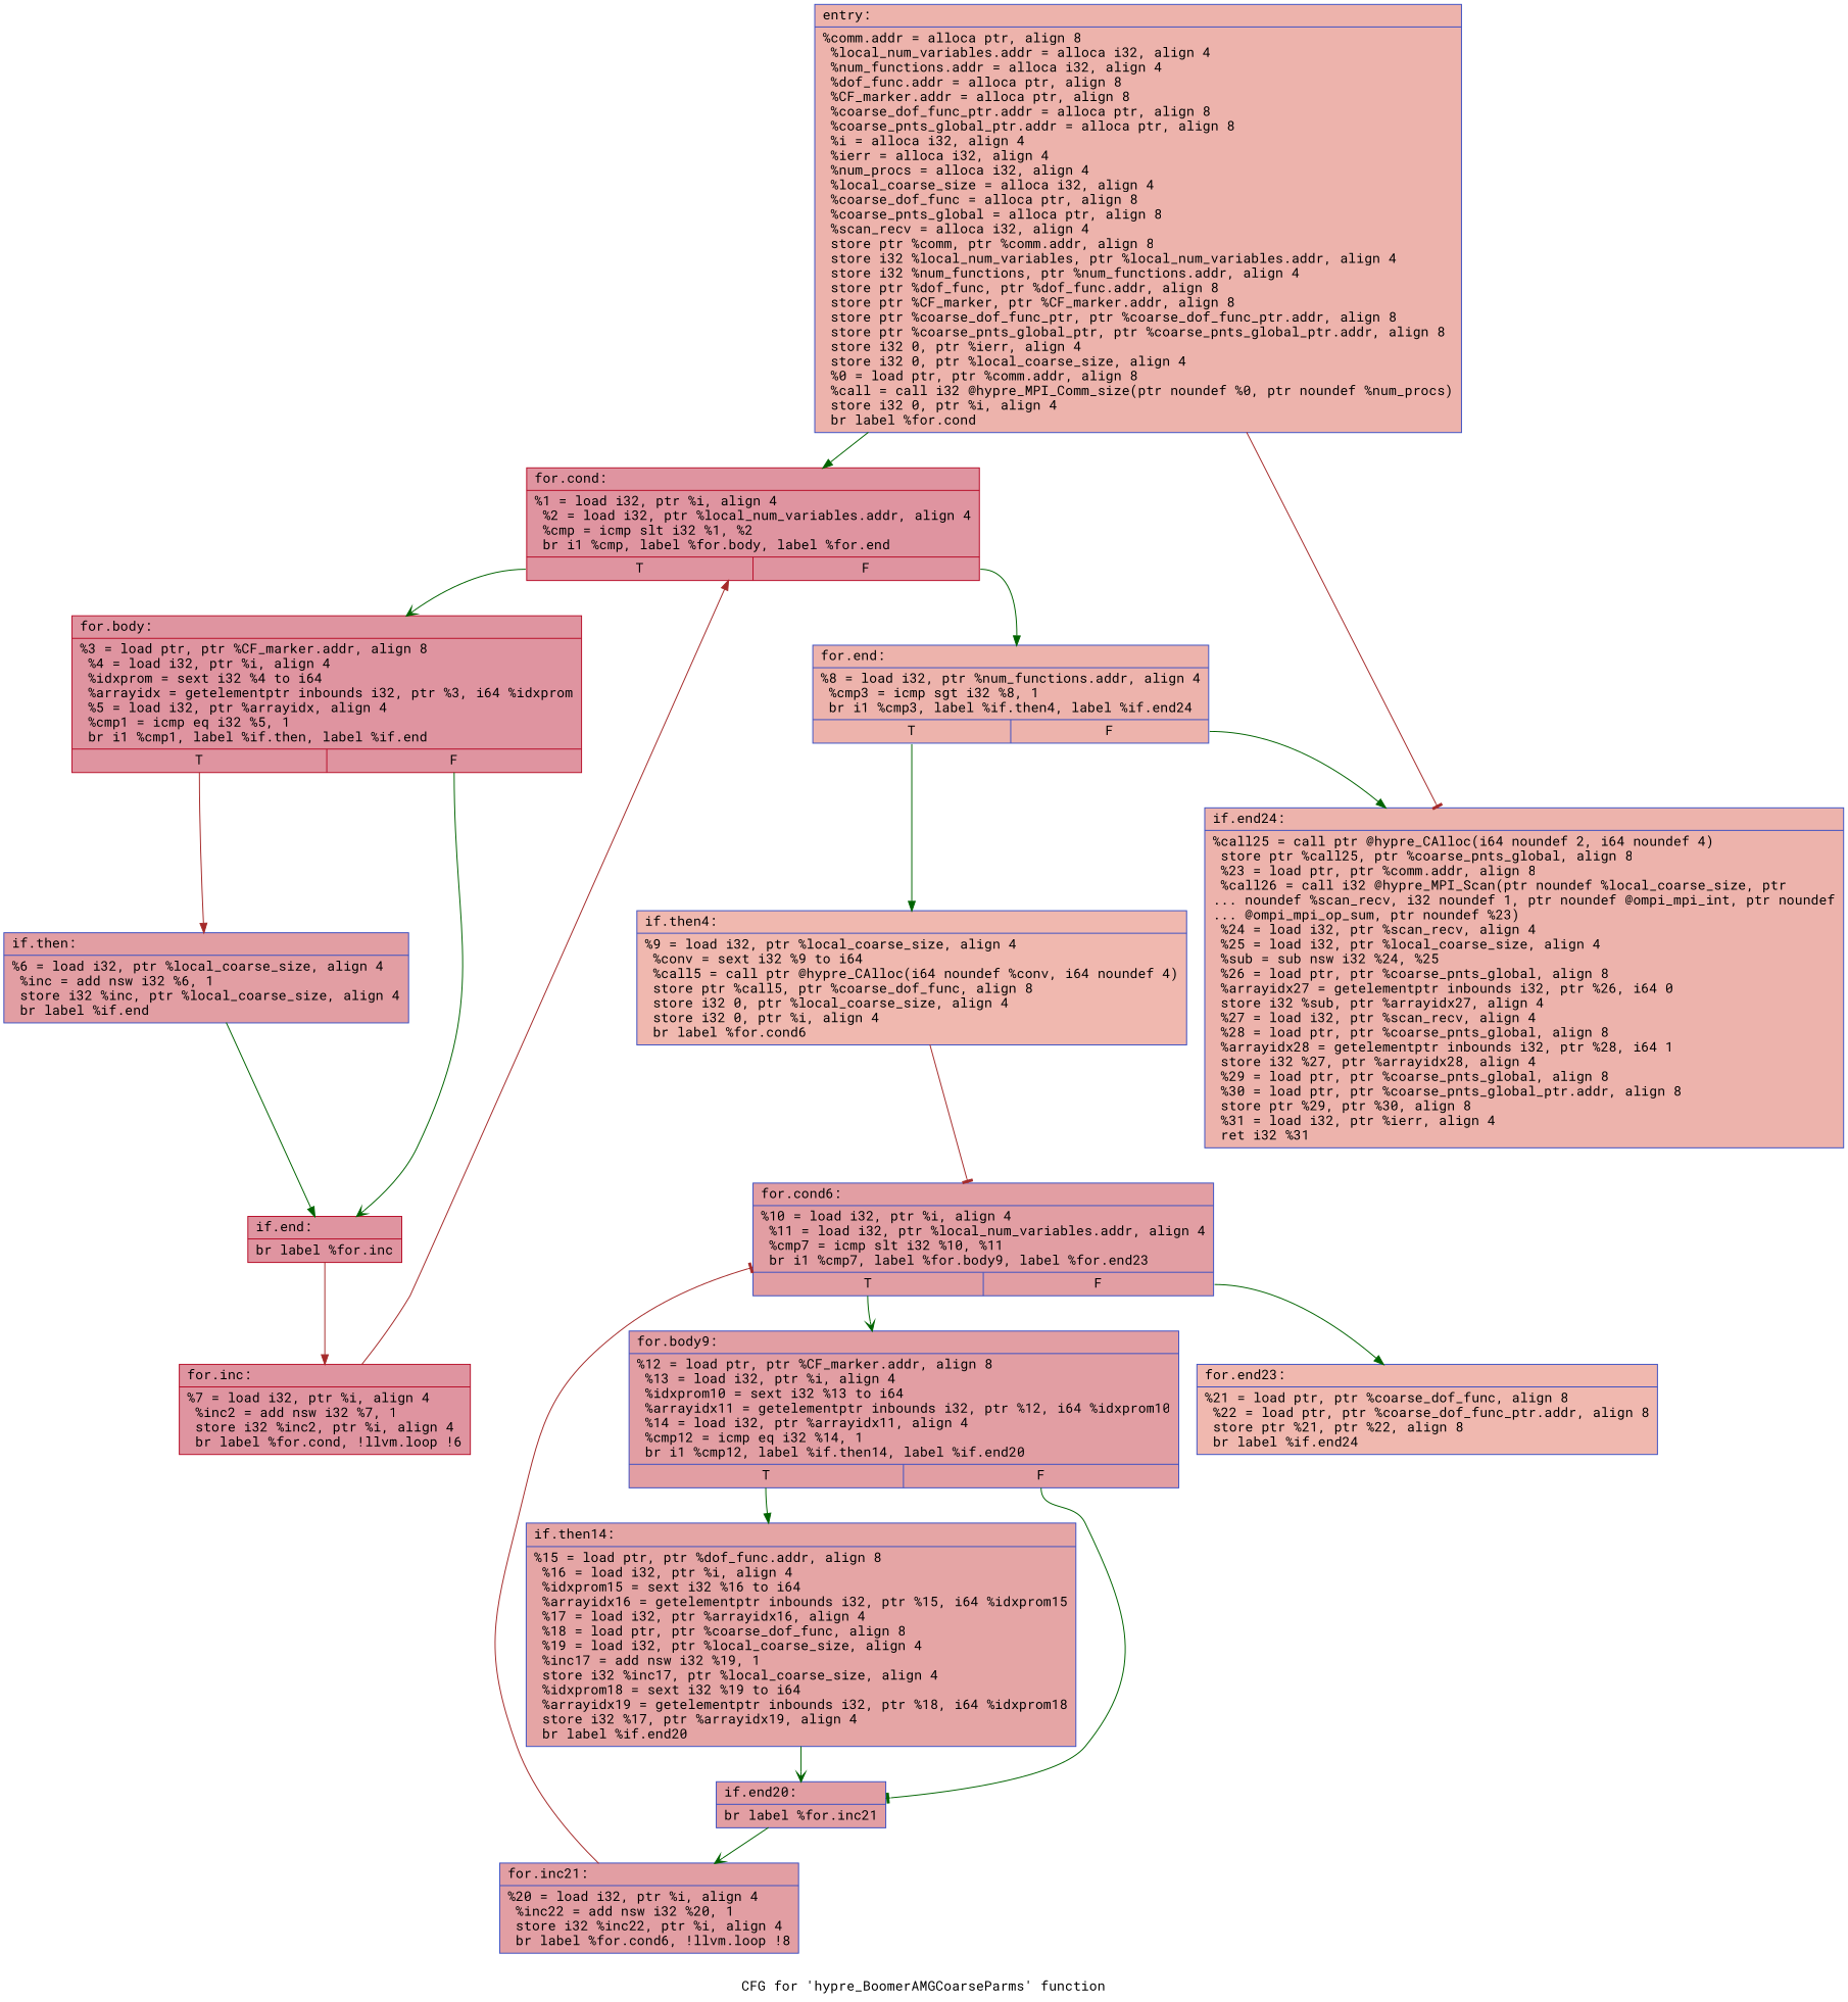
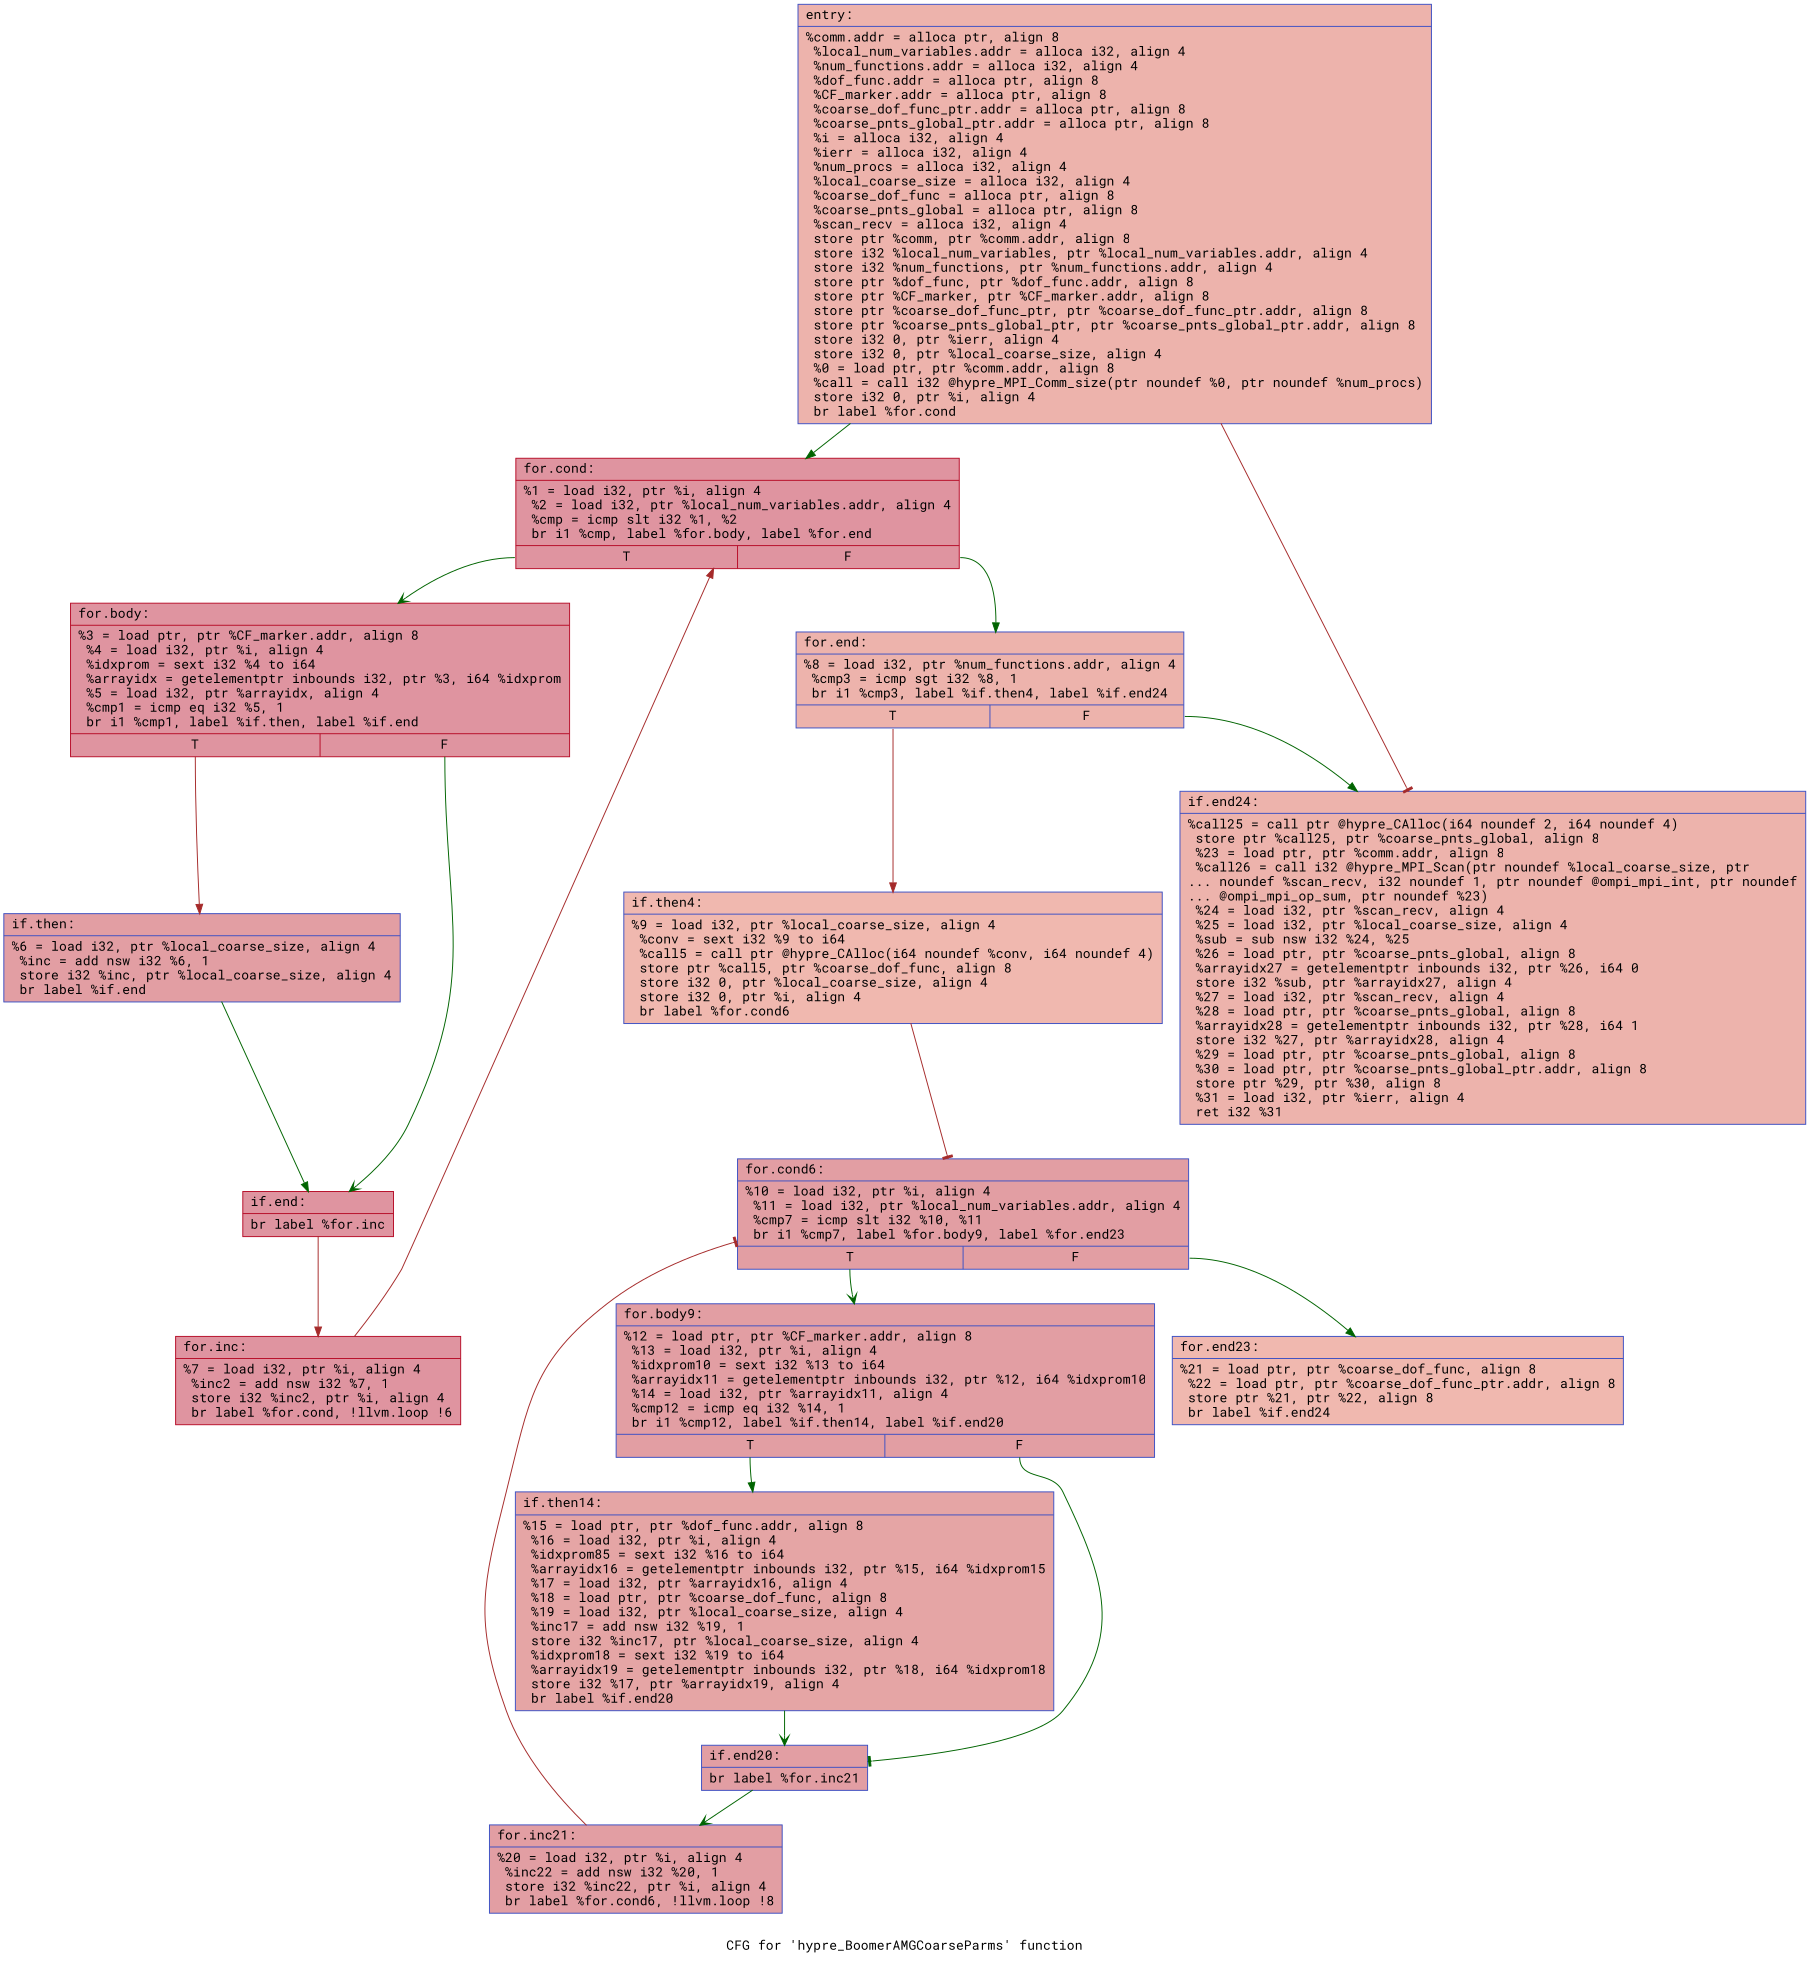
  digraph {
    fontname="Roboto Mono"
    label="CFG for 'hypre_BoomerAMGCoarseParms' function"
    node [color="#3d50c3ff" fillcolor="#be242e70" fontname="Roboto Mono" shape=record style=filled]
    edge [arrowhead=normal color=darkgreen fontname="Roboto Mono"]
    n1 [fillcolor="#d6524470" label="{entry:\l|  %comm.addr = alloca ptr, align 8\l  %local_num_variables.addr = alloca i32, align 4\l  %num_functions.addr = alloca i32, align 4\l  %dof_func.addr = alloca ptr, align 8\l  %CF_marker.addr = alloca ptr, align 8\l  %coarse_dof_func_ptr.addr = alloca ptr, align 8\l  %coarse_pnts_global_ptr.addr = alloca ptr, align 8\l  %i = alloca i32, align 4\l  %ierr = alloca i32, align 4\l  %num_procs = alloca i32, align 4\l  %local_coarse_size = alloca i32, align 4\l  %coarse_dof_func = alloca ptr, align 8\l  %coarse_pnts_global = alloca ptr, align 8\l  %scan_recv = alloca i32, align 4\l  store ptr %comm, ptr %comm.addr, align 8\l  store i32 %local_num_variables, ptr %local_num_variables.addr, align 4\l  store i32 %num_functions, ptr %num_functions.addr, align 4\l  store ptr %dof_func, ptr %dof_func.addr, align 8\l  store ptr %CF_marker, ptr %CF_marker.addr, align 8\l  store ptr %coarse_dof_func_ptr, ptr %coarse_dof_func_ptr.addr, align 8\l  store ptr %coarse_pnts_global_ptr, ptr %coarse_pnts_global_ptr.addr, align 8\l  store i32 0, ptr %ierr, align 4\l  store i32 0, ptr %local_coarse_size, align 4\l  %0 = load ptr, ptr %comm.addr, align 8\l  %call = call i32 @hypre_MPI_Comm_size(ptr noundef %0, ptr noundef %num_procs)\l  store i32 0, ptr %i, align 4\l  br label %for.cond\l}"]
    n2 [color="#b70d28ff" fillcolor="#b70d2870" label="{for.cond:\l|  %1 = load i32, ptr %i, align 4\l  %2 = load i32, ptr %local_num_variables.addr, align 4\l  %cmp = icmp slt i32 %1, %2\l  br i1 %cmp, label %for.body, label %for.end\l|{<s0>T|<s1>F}}"]
    n3 [fillcolor="#d6524470" label="{if.end24:\l|  %call25 = call ptr @hypre_CAlloc(i64 noundef 2, i64 noundef 4)\l  store ptr %call25, ptr %coarse_pnts_global, align 8\l  %23 = load ptr, ptr %comm.addr, align 8\l  %call26 = call i32 @hypre_MPI_Scan(ptr noundef %local_coarse_size, ptr\l... noundef %scan_recv, i32 noundef 1, ptr noundef @ompi_mpi_int, ptr noundef\l... @ompi_mpi_op_sum, ptr noundef %23)\l  %24 = load i32, ptr %scan_recv, align 4\l  %25 = load i32, ptr %local_coarse_size, align 4\l  %sub = sub nsw i32 %24, %25\l  %26 = load ptr, ptr %coarse_pnts_global, align 8\l  %arrayidx27 = getelementptr inbounds i32, ptr %26, i64 0\l  store i32 %sub, ptr %arrayidx27, align 4\l  %27 = load i32, ptr %scan_recv, align 4\l  %28 = load ptr, ptr %coarse_pnts_global, align 8\l  %arrayidx28 = getelementptr inbounds i32, ptr %28, i64 1\l  store i32 %27, ptr %arrayidx28, align 4\l  %29 = load ptr, ptr %coarse_pnts_global, align 8\l  %30 = load ptr, ptr %coarse_pnts_global_ptr.addr, align 8\l  store ptr %29, ptr %30, align 8\l  %31 = load i32, ptr %ierr, align 4\l  ret i32 %31\l}"]
    n4 [color="#b70d28ff" fillcolor="#b70d2870" label="{for.body:\l|  %3 = load ptr, ptr %CF_marker.addr, align 8\l  %4 = load i32, ptr %i, align 4\l  %idxprom = sext i32 %4 to i64\l  %arrayidx = getelementptr inbounds i32, ptr %3, i64 %idxprom\l  %5 = load i32, ptr %arrayidx, align 4\l  %cmp1 = icmp eq i32 %5, 1\l  br i1 %cmp1, label %if.then, label %if.end\l|{<s0>T|<s1>F}}"]
    n5 [fillcolor="#d6524470" label="{for.end:\l|  %8 = load i32, ptr %num_functions.addr, align 4\l  %cmp3 = icmp sgt i32 %8, 1\l  br i1 %cmp3, label %if.then4, label %if.end24\l|{<s0>T|<s1>F}}"]
    n6 [label="{if.then:\l|  %6 = load i32, ptr %local_coarse_size, align 4\l  %inc = add nsw i32 %6, 1\l  store i32 %inc, ptr %local_coarse_size, align 4\l  br label %if.end\l}"]
    n7 [color="#b70d28ff" fillcolor="#b70d2870" label="{if.end:\l|  br label %for.inc\l}"]
    n8 [fillcolor="#dc5d4a70" label="{if.then4:\l|  %9 = load i32, ptr %local_coarse_size, align 4\l  %conv = sext i32 %9 to i64\l  %call5 = call ptr @hypre_CAlloc(i64 noundef %conv, i64 noundef 4)\l  store ptr %call5, ptr %coarse_dof_func, align 8\l  store i32 0, ptr %local_coarse_size, align 4\l  store i32 0, ptr %i, align 4\l  br label %for.cond6\l}"]
    n9 [color="#b70d28ff" fillcolor="#b70d2870" label="{for.inc:\l|  %7 = load i32, ptr %i, align 4\l  %inc2 = add nsw i32 %7, 1\l  store i32 %inc2, ptr %i, align 4\l  br label %for.cond, !llvm.loop !6\l}"]
    n10 [label="{for.cond6:\l|  %10 = load i32, ptr %i, align 4\l  %11 = load i32, ptr %local_num_variables.addr, align 4\l  %cmp7 = icmp slt i32 %10, %11\l  br i1 %cmp7, label %for.body9, label %for.end23\l|{<s0>T|<s1>F}}"]
    n11 [label="{for.body9:\l|  %12 = load ptr, ptr %CF_marker.addr, align 8\l  %13 = load i32, ptr %i, align 4\l  %idxprom10 = sext i32 %13 to i64\l  %arrayidx11 = getelementptr inbounds i32, ptr %12, i64 %idxprom10\l  %14 = load i32, ptr %arrayidx11, align 4\l  %cmp12 = icmp eq i32 %14, 1\l  br i1 %cmp12, label %if.then14, label %if.end20\l|{<s0>T|<s1>F}}"]
    n12 [fillcolor="#dc5d4a70" label="{for.end23:\l|  %21 = load ptr, ptr %coarse_dof_func, align 8\l  %22 = load ptr, ptr %coarse_dof_func_ptr.addr, align 8\l  store ptr %21, ptr %22, align 8\l  br label %if.end24\l}"]
-   n13 [fillcolor="#c5333470" label="{if.then14:\l|  %15 = load ptr, ptr %dof_func.addr, align 8\l  %16 = load i32, ptr %i, align 4\l  %idxprom15 = sext i32 %16 to i64\l  %arrayidx16 = getelementptr inbounds i32, ptr %15, i64 %idxprom15\l  %17 = load i32, ptr %arrayidx16, align 4\l  %18 = load ptr, ptr %coarse_dof_func, align 8\l  %19 = load i32, ptr %local_coarse_size, align 4\l  %inc17 = add nsw i32 %19, 1\l  store i32 %inc17, ptr %local_coarse_size, align 4\l  %idxprom18 = sext i32 %19 to i64\l  %arrayidx19 = getelementptr inbounds i32, ptr %18, i64 %idxprom18\l  store i32 %17, ptr %arrayidx19, align 4\l  br label %if.end20\l}"]
+   n13 [fillcolor="#c5333470" label="{if.then14:\l|  %15 = load ptr, ptr %dof_func.addr, align 8\l  %16 = load i32, ptr %i, align 4\l  %idxprom85 = sext i32 %16 to i64\l  %arrayidx16 = getelementptr inbounds i32, ptr %15, i64 %idxprom15\l  %17 = load i32, ptr %arrayidx16, align 4\l  %18 = load ptr, ptr %coarse_dof_func, align 8\l  %19 = load i32, ptr %local_coarse_size, align 4\l  %inc17 = add nsw i32 %19, 1\l  store i32 %inc17, ptr %local_coarse_size, align 4\l  %idxprom18 = sext i32 %19 to i64\l  %arrayidx19 = getelementptr inbounds i32, ptr %18, i64 %idxprom18\l  store i32 %17, ptr %arrayidx19, align 4\l  br label %if.end20\l}"]
    n14 [label="{if.end20:\l|  br label %for.inc21\l}"]
    n15 [label="{for.inc21:\l|  %20 = load i32, ptr %i, align 4\l  %inc22 = add nsw i32 %20, 1\l  store i32 %inc22, ptr %i, align 4\l  br label %for.cond6, !llvm.loop !8\l}"]
    n1 -> n2
    n1 -> n3 [arrowhead=tee color=brown]
    n2 -> n4 [arrowhead=vee tailport=s0]
    n2 -> n5 [tailport=s1]
    n4 -> n6 [color=brown tailport=s0]
    n4 -> n7 [arrowhead=vee tailport=s1]
    n5 -> n3 [tailport=s1]
-   n5 -> n8 [tailport=s0]
+   n5 -> n8 [color=brown tailport=s0]
    n6 -> n7
    n7 -> n9 [color=brown]
    n8 -> n10 [arrowhead=tee color=brown]
    n9 -> n2 [color=brown]
    n10 -> n11 [arrowhead=vee tailport=s0]
    n10 -> n12 [tailport=s1]
    n11 -> n13 [tailport=s0]
    n11 -> n14 [arrowhead=tee tailport=s1]
    n13 -> n14 [arrowhead=vee]
    n14 -> n15 [arrowhead=vee]
    n15 -> n10 [arrowhead=tee color=brown]
  }
